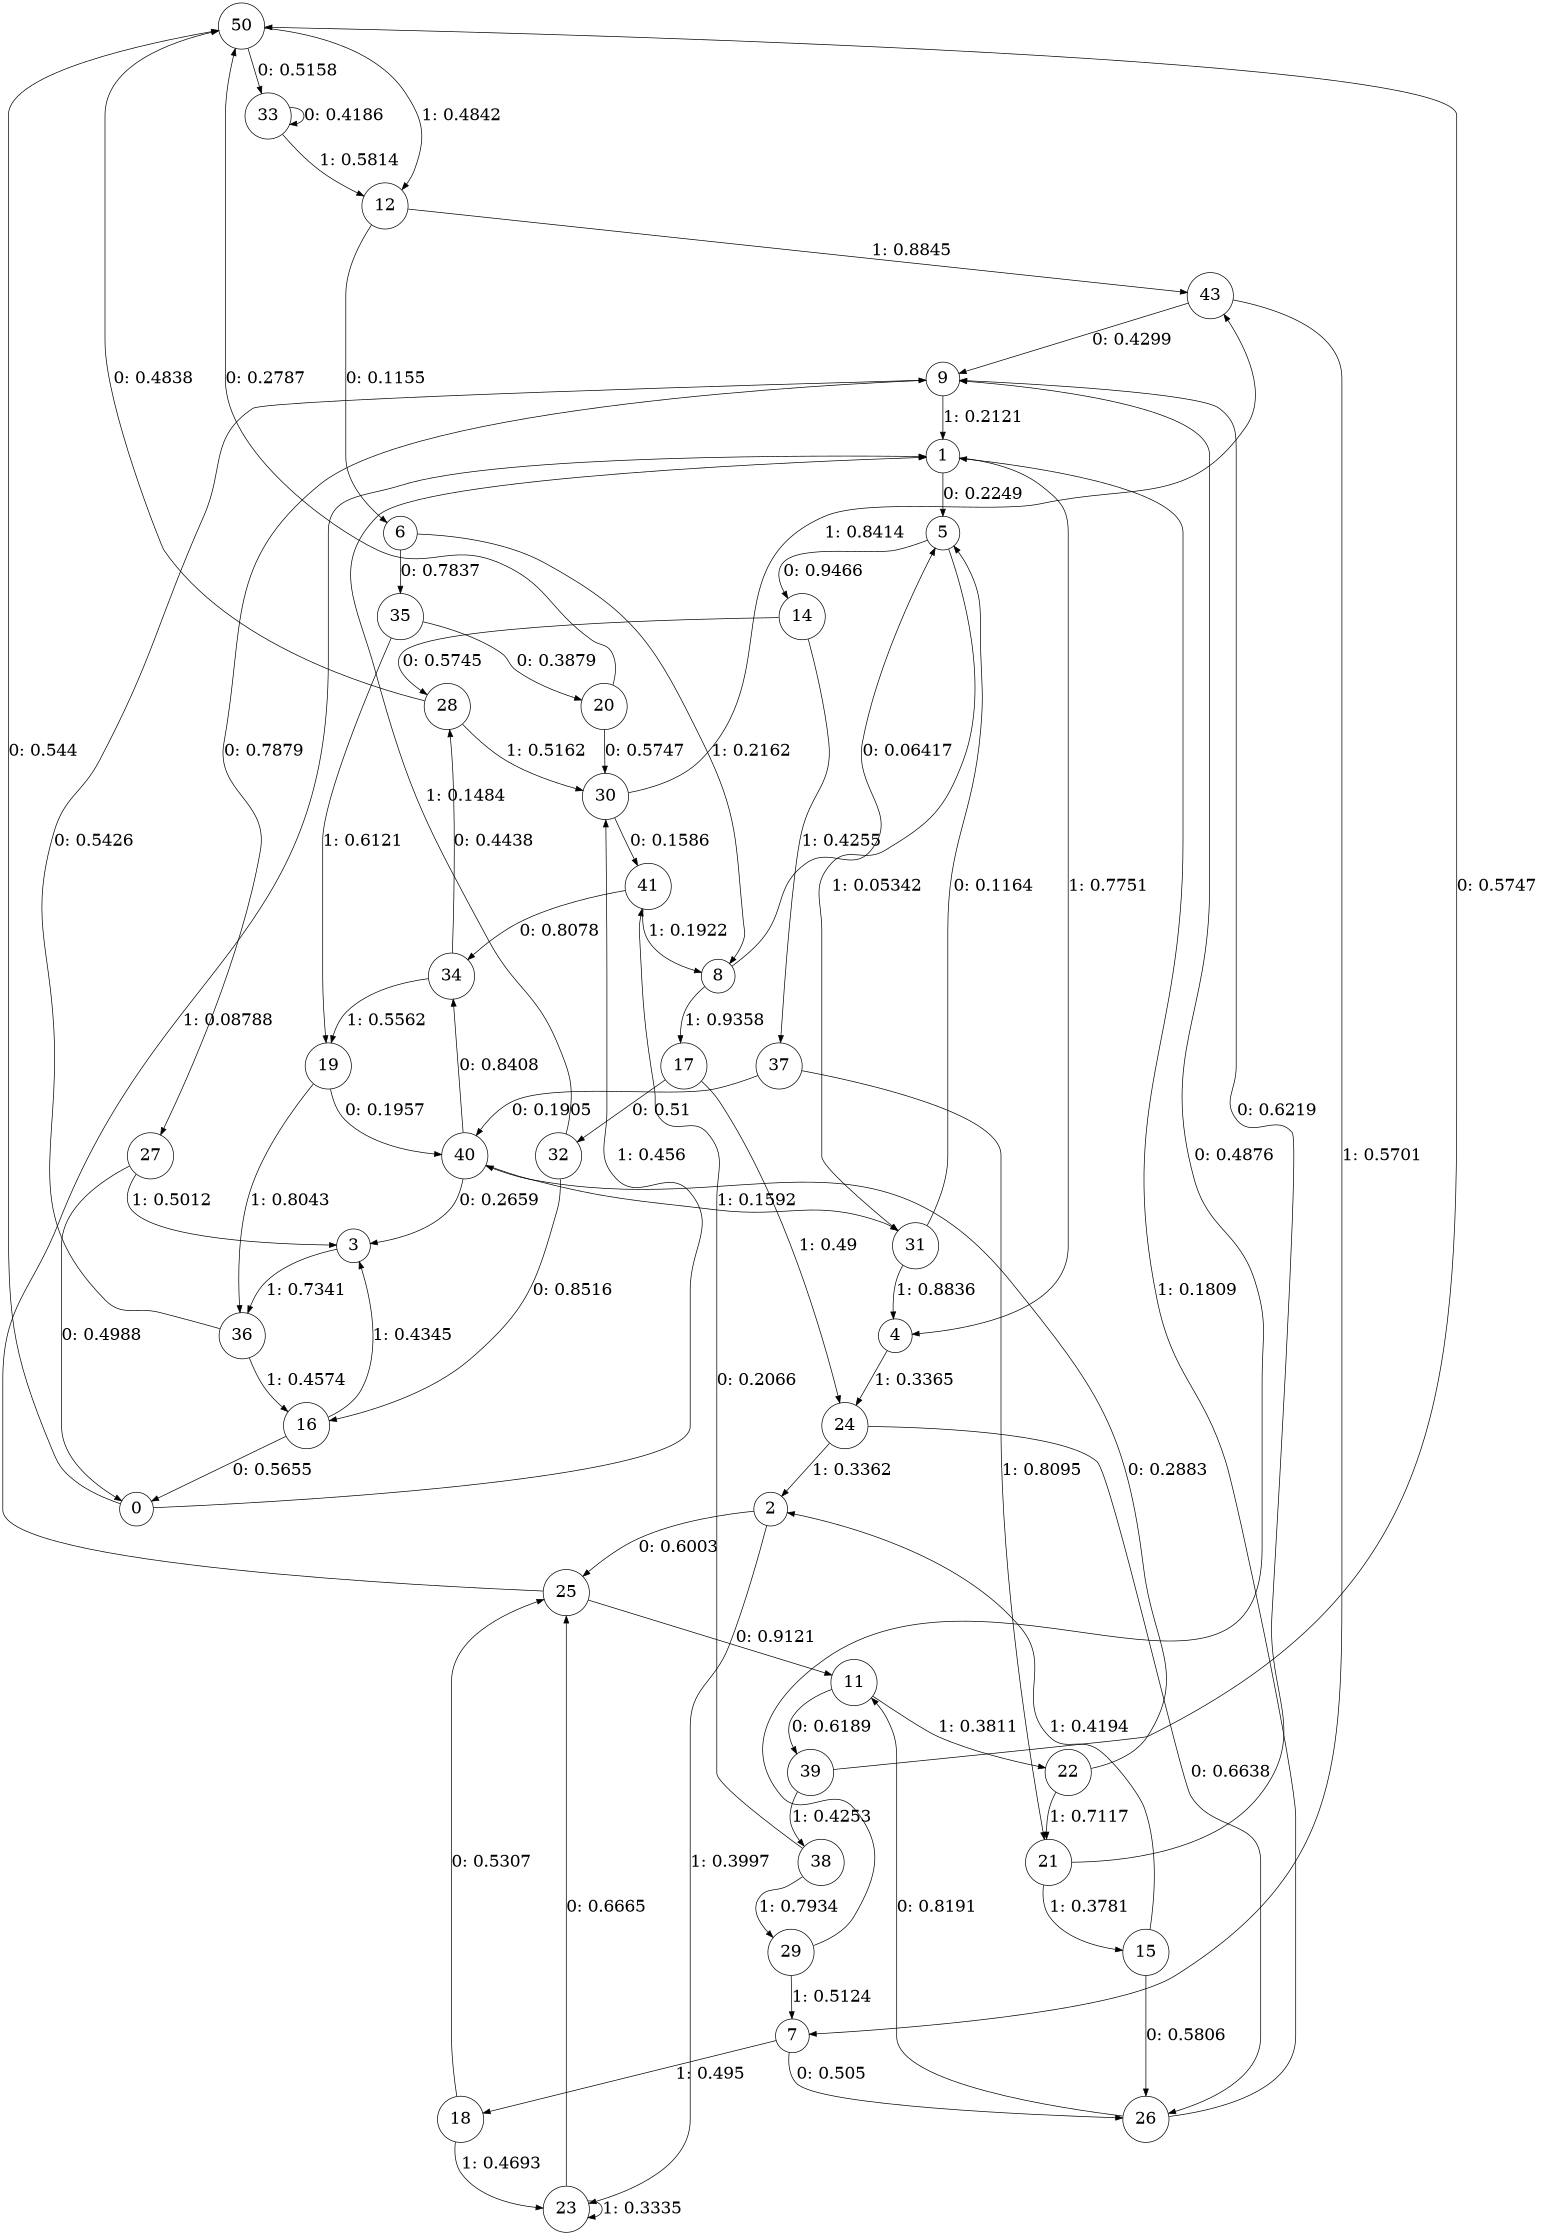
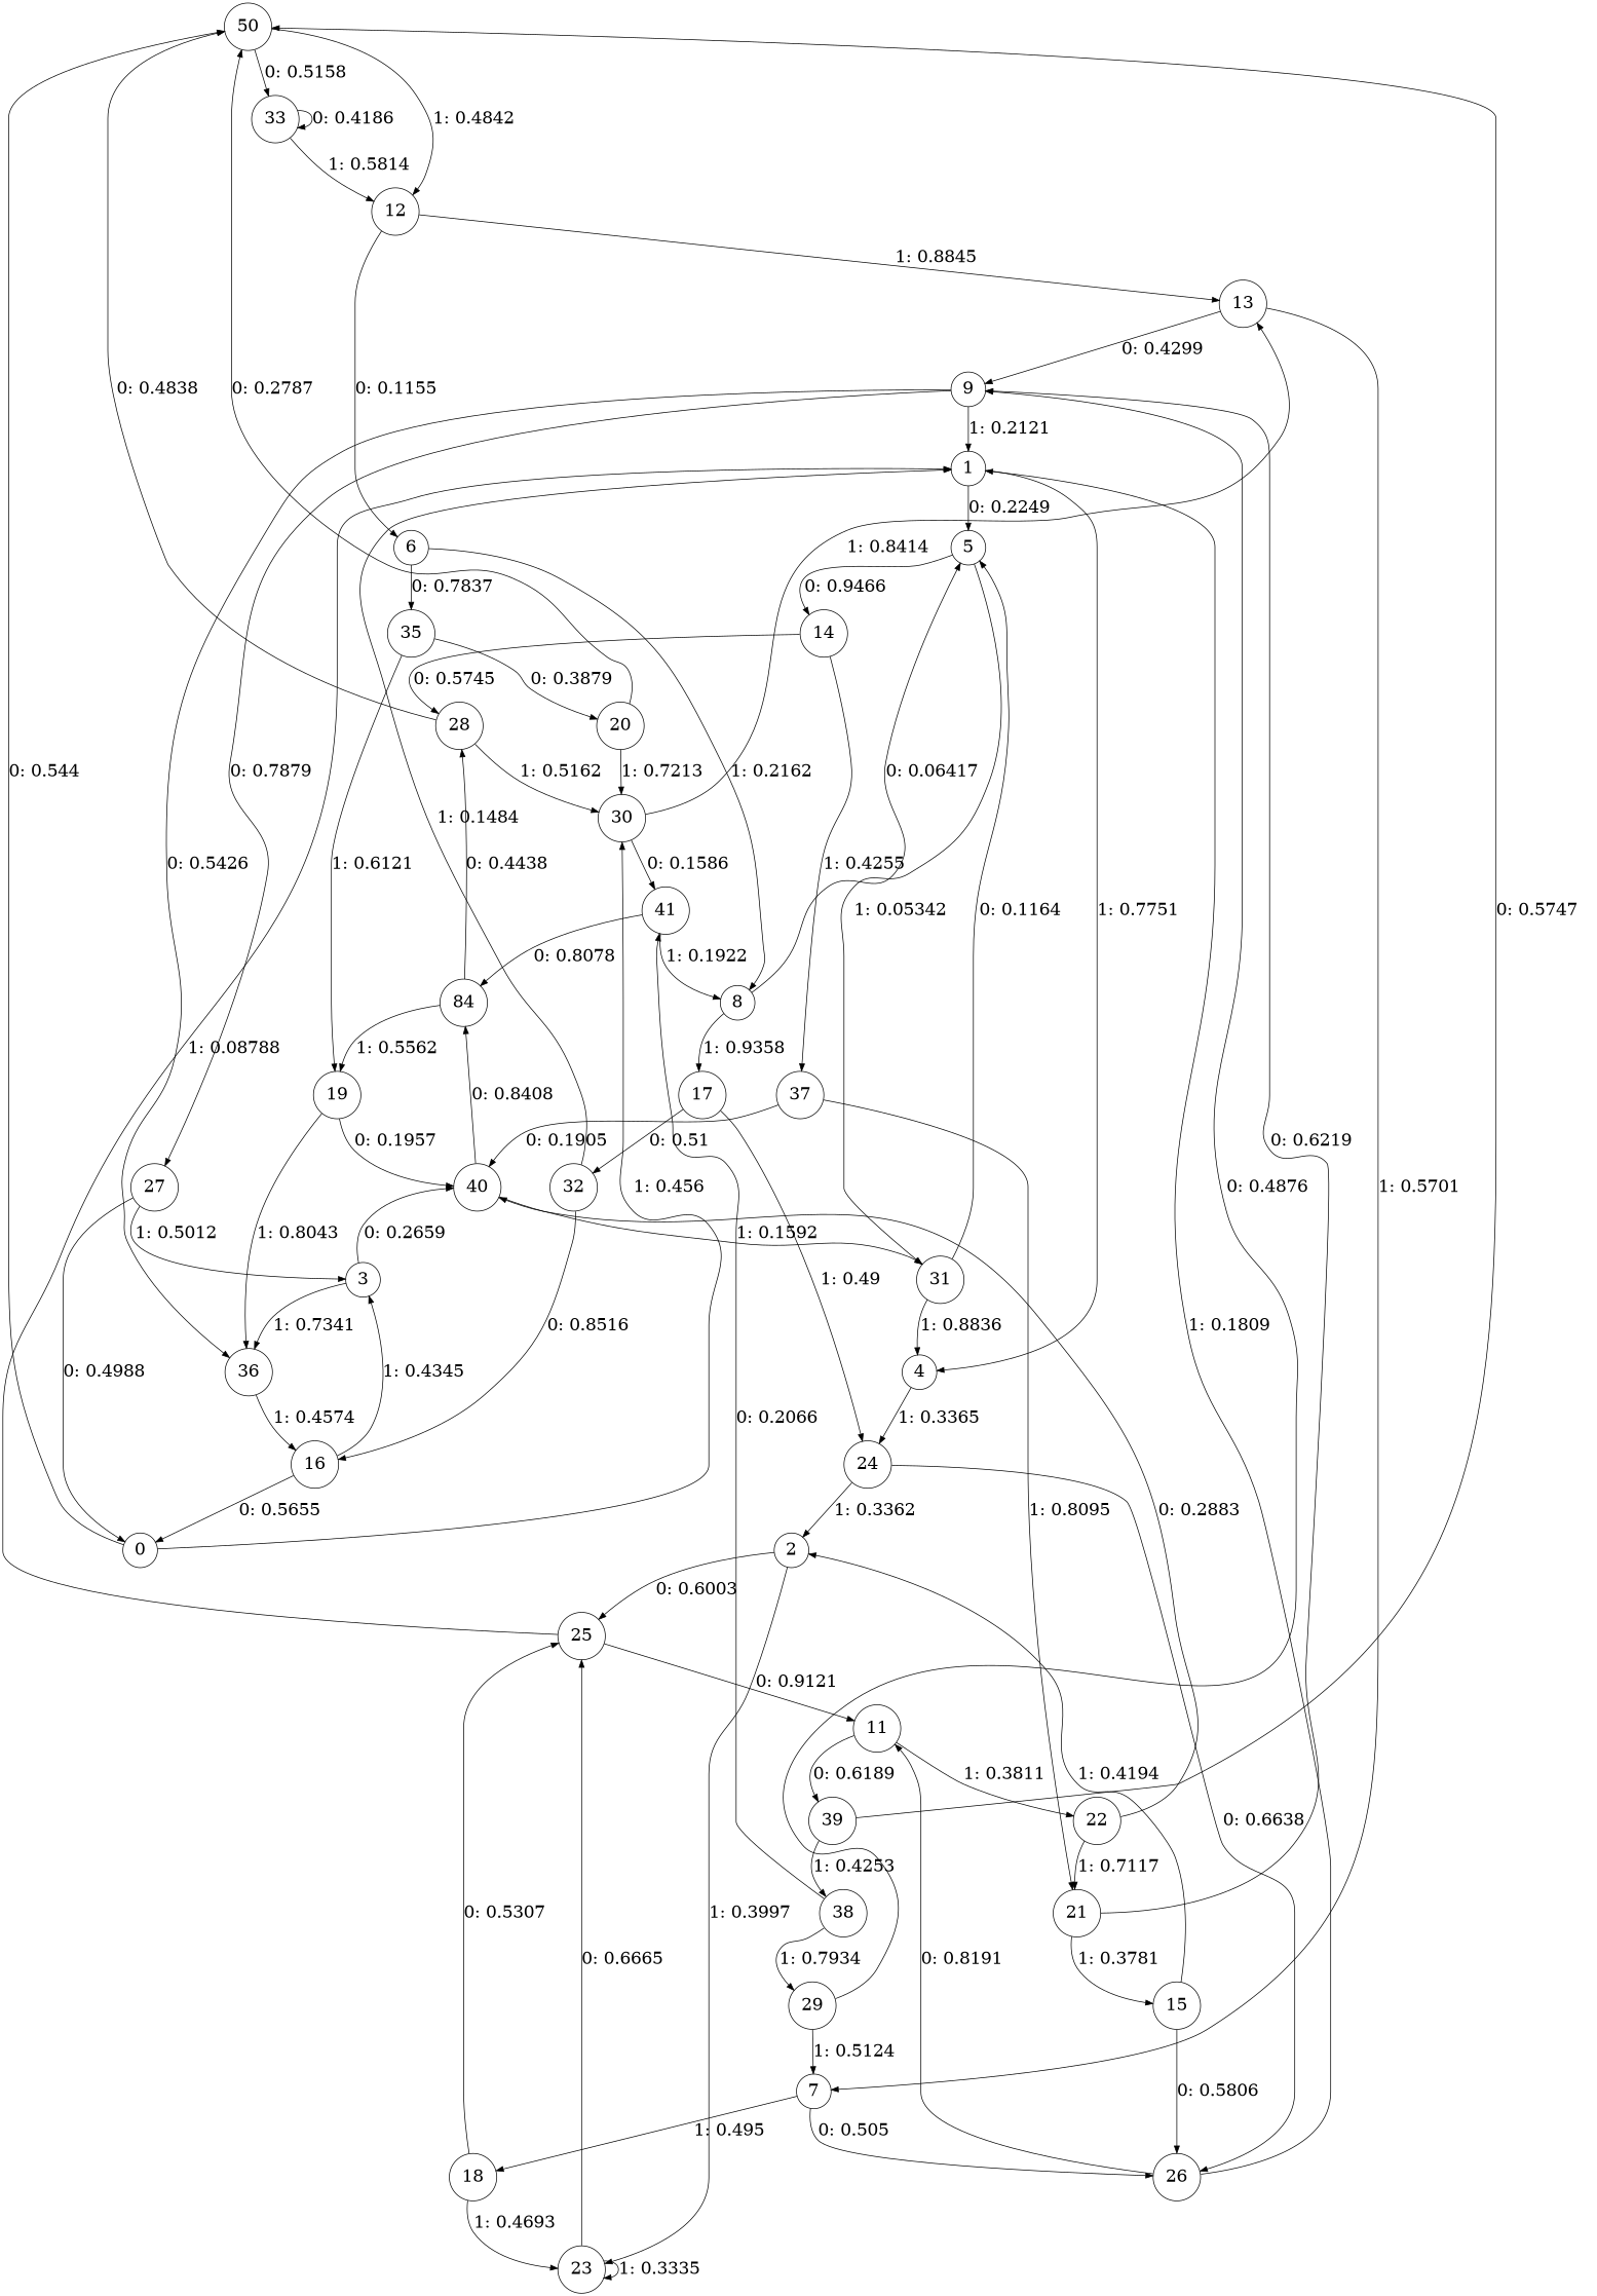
  digraph {
    node [fontsize=24 shape=circle]
    edge [fontsize=24]
    n1 [label=50]
    0
    30
    33
    12
-   13 [label=43]
+   13
    41
    6
    9
    7
-   34
+   34 [label=84]
    8
    1
    5
    4
    14
    31
    24
    28
    37
    32
    16
    2
    26
    25
    23
    11
    39
    22
    3
    40
    36
    19
    27
    15
    21
    35
    20
    17
    18
    38
    29
    n1 -> 33 [label="0: 0.5158   "]
    n1 -> 12 [label="1: 0.4842   "]
    0 -> n1 [label="0: 0.544    "]
    0 -> 30 [label="1: 0.456    "]
    30 -> 13 [label="1: 0.8414   "]
    30 -> 41 [label="0: 0.1586   "]
    33 -> 33 [label="0: 0.4186   "]
    33 -> 12 [label="1: 0.5814   "]
    12 -> 13 [label="1: 0.8845   "]
    12 -> 6 [label="0: 0.1155   "]
    13 -> 9 [label="0: 0.4299   "]
    13 -> 7 [label="1: 0.5701   "]
    41 -> 34 [label="0: 0.8078   "]
    41 -> 8 [label="1: 0.1922   "]
    6 -> 8 [label="1: 0.2162   "]
    6 -> 35 [label="0: 0.7837   "]
    9 -> 1 [label="1: 0.2121   "]
    9 -> 27 [label="0: 0.7879   "]
    7 -> 26 [label="0: 0.505    "]
    7 -> 18 [label="1: 0.495    "]
    34 -> 28 [label="0: 0.4438   "]
    34 -> 19 [label="1: 0.5562   "]
    8 -> 5 [label="0: 0.06417  "]
    8 -> 17 [label="1: 0.9358   "]
    1 -> 5 [label="0: 0.2249   "]
    1 -> 4 [label="1: 0.7751   "]
    5 -> 14 [label="0: 0.9466   "]
    5 -> 31 [label="1: 0.05342  "]
    4 -> 24 [label="1: 0.3365   "]
    14 -> 28 [label="0: 0.5745   "]
    14 -> 37 [label="1: 0.4255   "]
    31 -> 5 [label="0: 0.1164   "]
    31 -> 4 [label="1: 0.8836   "]
    24 -> 2 [label="1: 0.3362   "]
    24 -> 26 [label="0: 0.6638   "]
    28 -> n1 [label="0: 0.4838   "]
    28 -> 30 [label="1: 0.5162   "]
    37 -> 40 [label="0: 0.1905   "]
    37 -> 21 [label="1: 0.8095   "]
    32 -> 1 [label="1: 0.1484   "]
    32 -> 16 [label="0: 0.8516   "]
    16 -> 0 [label="0: 0.5655   "]
    16 -> 3 [label="1: 0.4345   "]
    2 -> 25 [label="0: 0.6003   "]
    2 -> 23 [label="1: 0.3997   "]
    26 -> 1 [label="1: 0.1809   "]
    26 -> 11 [label="0: 0.8191   "]
    25 -> 1 [label="1: 0.08788  "]
    25 -> 11 [label="0: 0.9121   "]
    23 -> 25 [label="0: 0.6665   "]
    23 -> 23 [label="1: 0.3335   "]
    11 -> 39 [label="0: 0.6189   "]
    11 -> 22 [label="1: 0.3811   "]
    39 -> n1 [label="0: 0.5747   "]
    39 -> 38 [label="1: 0.4253   "]
    22 -> 40 [label="0: 0.2883   "]
    22 -> 21 [label="1: 0.7117   "]
-   40 -> 3 [label="0: 0.2659   "]
+   3 -> 40 [label="0: 0.2659   "]
    3 -> 36 [label="1: 0.7341   "]
    40 -> 34 [label="0: 0.8408   "]
    40 -> 31 [label="1: 0.1592   "]
-   36 -> 9 [label="0: 0.5426   "]
+   9 -> 36 [label="0: 0.5426   "]
    36 -> 16 [label="1: 0.4574   "]
    19 -> 40 [label="0: 0.1957   "]
    19 -> 36 [label="1: 0.8043   "]
    27 -> 0 [label="0: 0.4988   "]
    27 -> 3 [label="1: 0.5012   "]
    15 -> 2 [label="1: 0.4194   "]
    15 -> 26 [label="0: 0.5806   "]
    21 -> 9 [label="0: 0.6219   "]
    21 -> 15 [label="1: 0.3781   "]
    35 -> 19 [label="1: 0.6121   "]
    35 -> 20 [label="0: 0.3879   "]
    20 -> n1 [label="0: 0.2787   "]
-   20 -> 30 [label="0: 0.5747   "]
+   20 -> 30 [label="1: 0.7213   "]
    17 -> 24 [label="1: 0.49     "]
    17 -> 32 [label="0: 0.51     "]
    18 -> 25 [label="0: 0.5307   "]
    18 -> 23 [label="1: 0.4693   "]
    38 -> 41 [label="0: 0.2066   "]
    38 -> 29 [label="1: 0.7934   "]
    29 -> 9 [label="0: 0.4876   "]
    29 -> 7 [label="1: 0.5124   "]
  }
